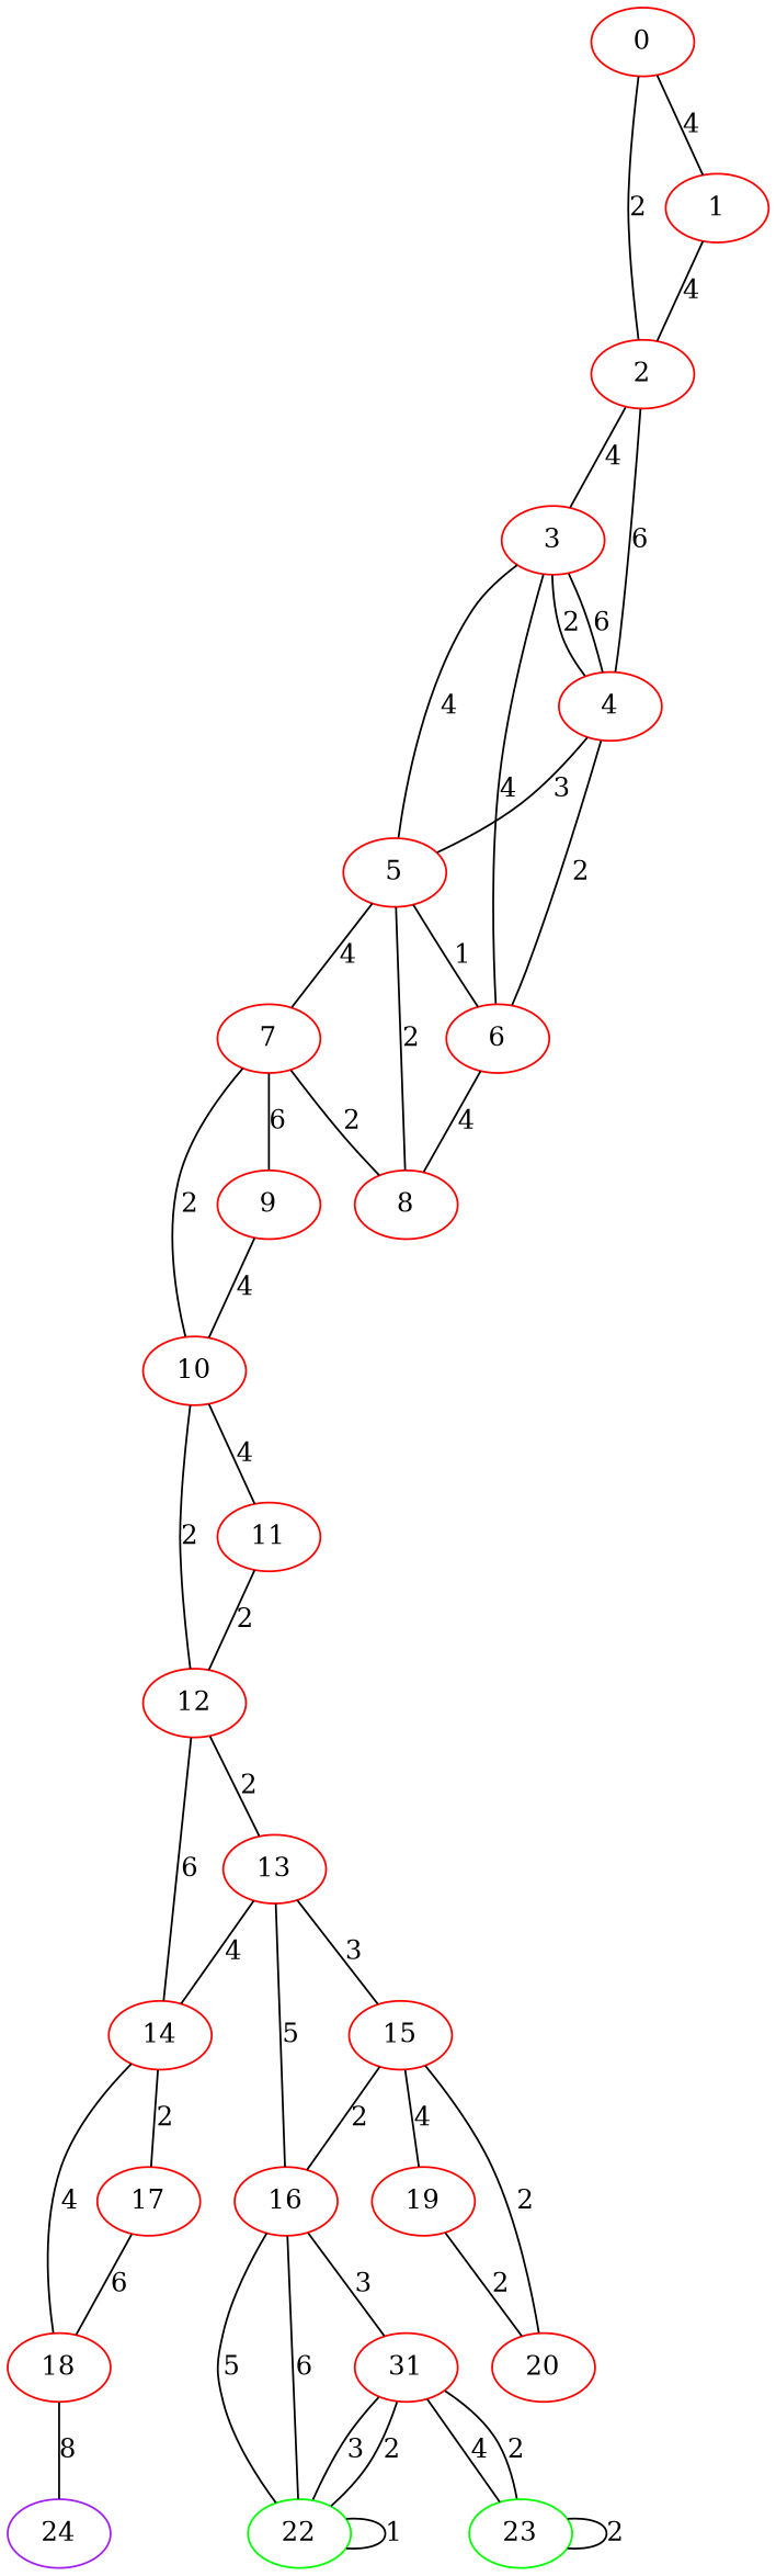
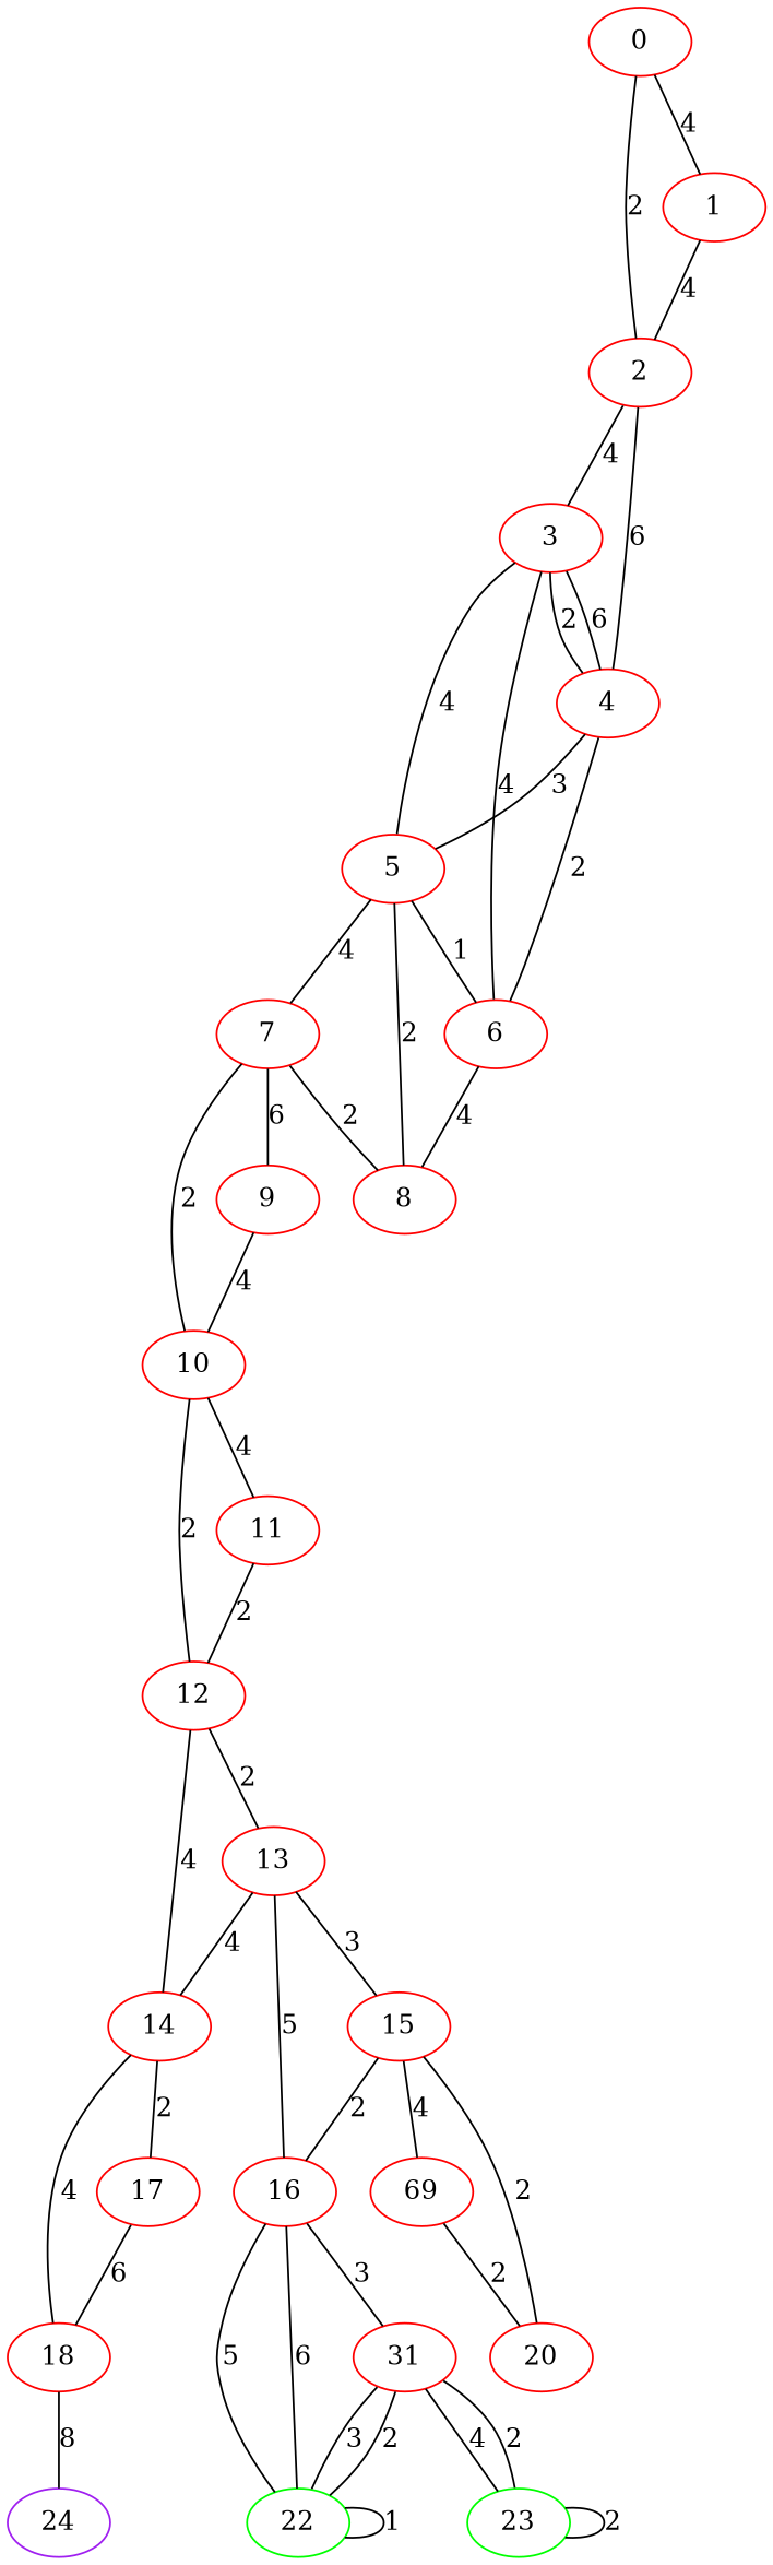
  graph {
    node [color=red weight=1]
    0
    1
    2
    3
    4
    5
    6
    7
    8
    9
    10
    11
    12
    13
    14
    15
    16
    17
    18
-   19
+   19 [label=69]
    20
    n22 [label=31]
    22 [color=green weight=2]
    24 [color=purple weight=4]
    23 [color=green weight=2]
    0 -- 1 [label=4]
    0 -- 2 [label=2]
    1 -- 2 [label=4]
    2 -- 3 [label=4]
    2 -- 4 [label=6]
    3 -- 4 [label=6]
    3 -- 4 [label=2]
    3 -- 5 [label=4]
    3 -- 6 [label=4]
    4 -- 5 [label=3]
    4 -- 6 [label=2]
    5 -- 6 [label=1]
    5 -- 7 [label=4]
    5 -- 8 [label=2]
    6 -- 8 [label=4]
    7 -- 8 [label=2]
    7 -- 9 [label=6]
    7 -- 10 [label=2]
    9 -- 10 [label=4]
    10 -- 11 [label=4]
    10 -- 12 [label=2]
    11 -- 12 [label=2]
    12 -- 13 [label=2]
-   12 -- 14 [label=6]
+   12 -- 14 [label=4]
    13 -- 14 [label=4]
    13 -- 15 [label=3]
    13 -- 16 [label=5]
    14 -- 17 [label=2]
    14 -- 18 [label=4]
    15 -- 16 [label=2]
    15 -- 19 [label=4]
    15 -- 20 [label=2]
    16 -- n22 [label=3]
    16 -- 22 [label=5]
    16 -- 22 [label=6]
    17 -- 18 [label=6]
    18 -- 24 [label=8]
    19 -- 20 [label=2]
    n22 -- 22 [label=2]
    n22 -- 22 [label=3]
    n22 -- 23 [label=4]
    n22 -- 23 [label=2]
    22 -- 22 [label=1]
    23 -- 23 [label=2]
  }
